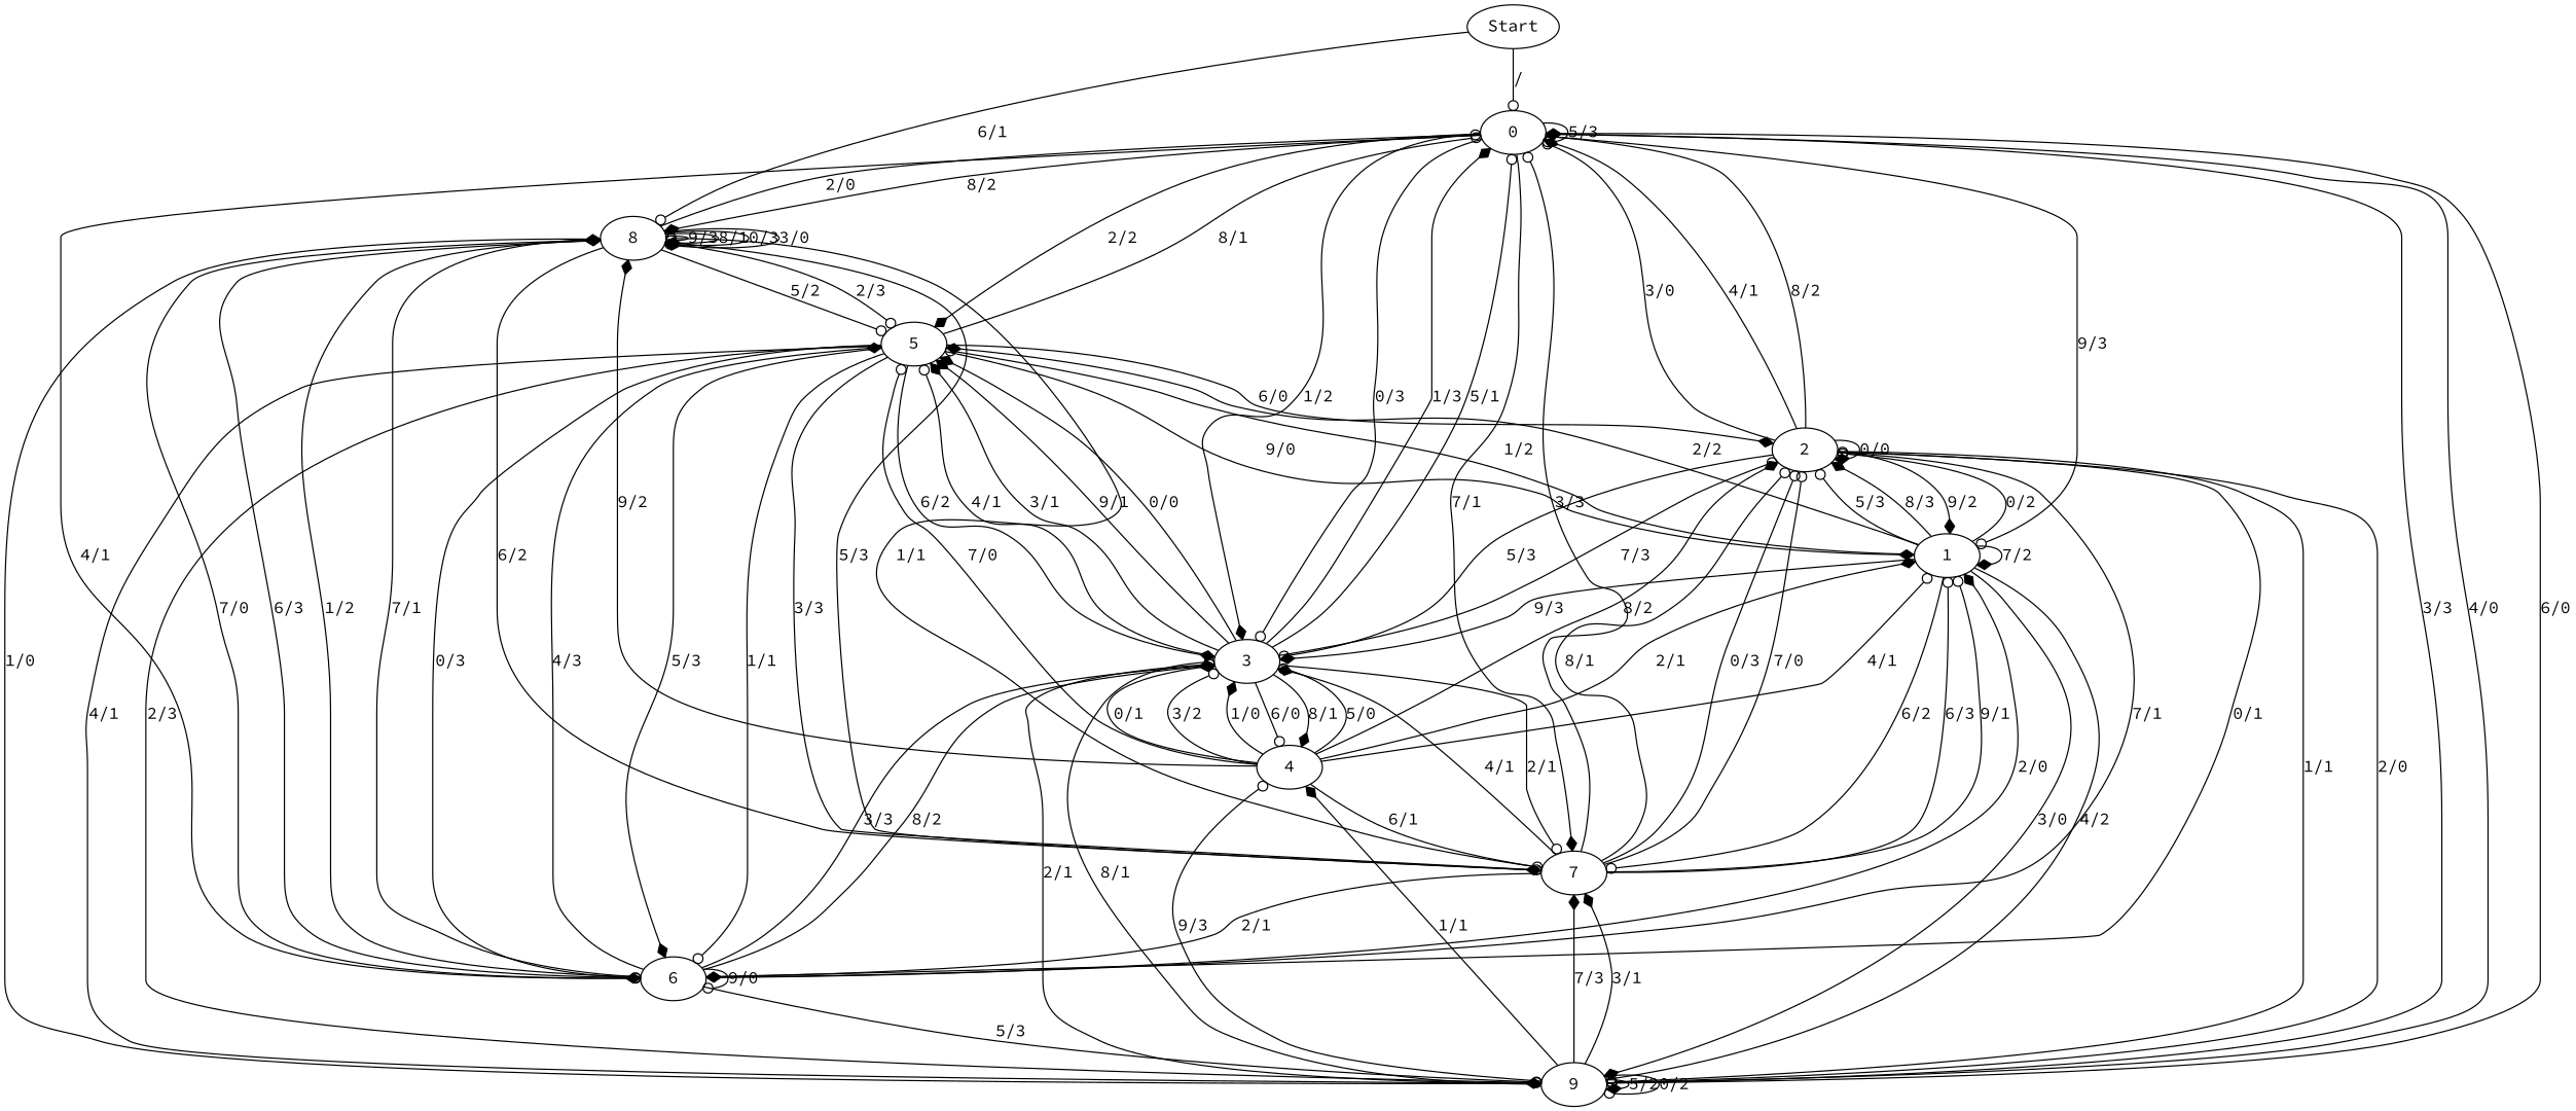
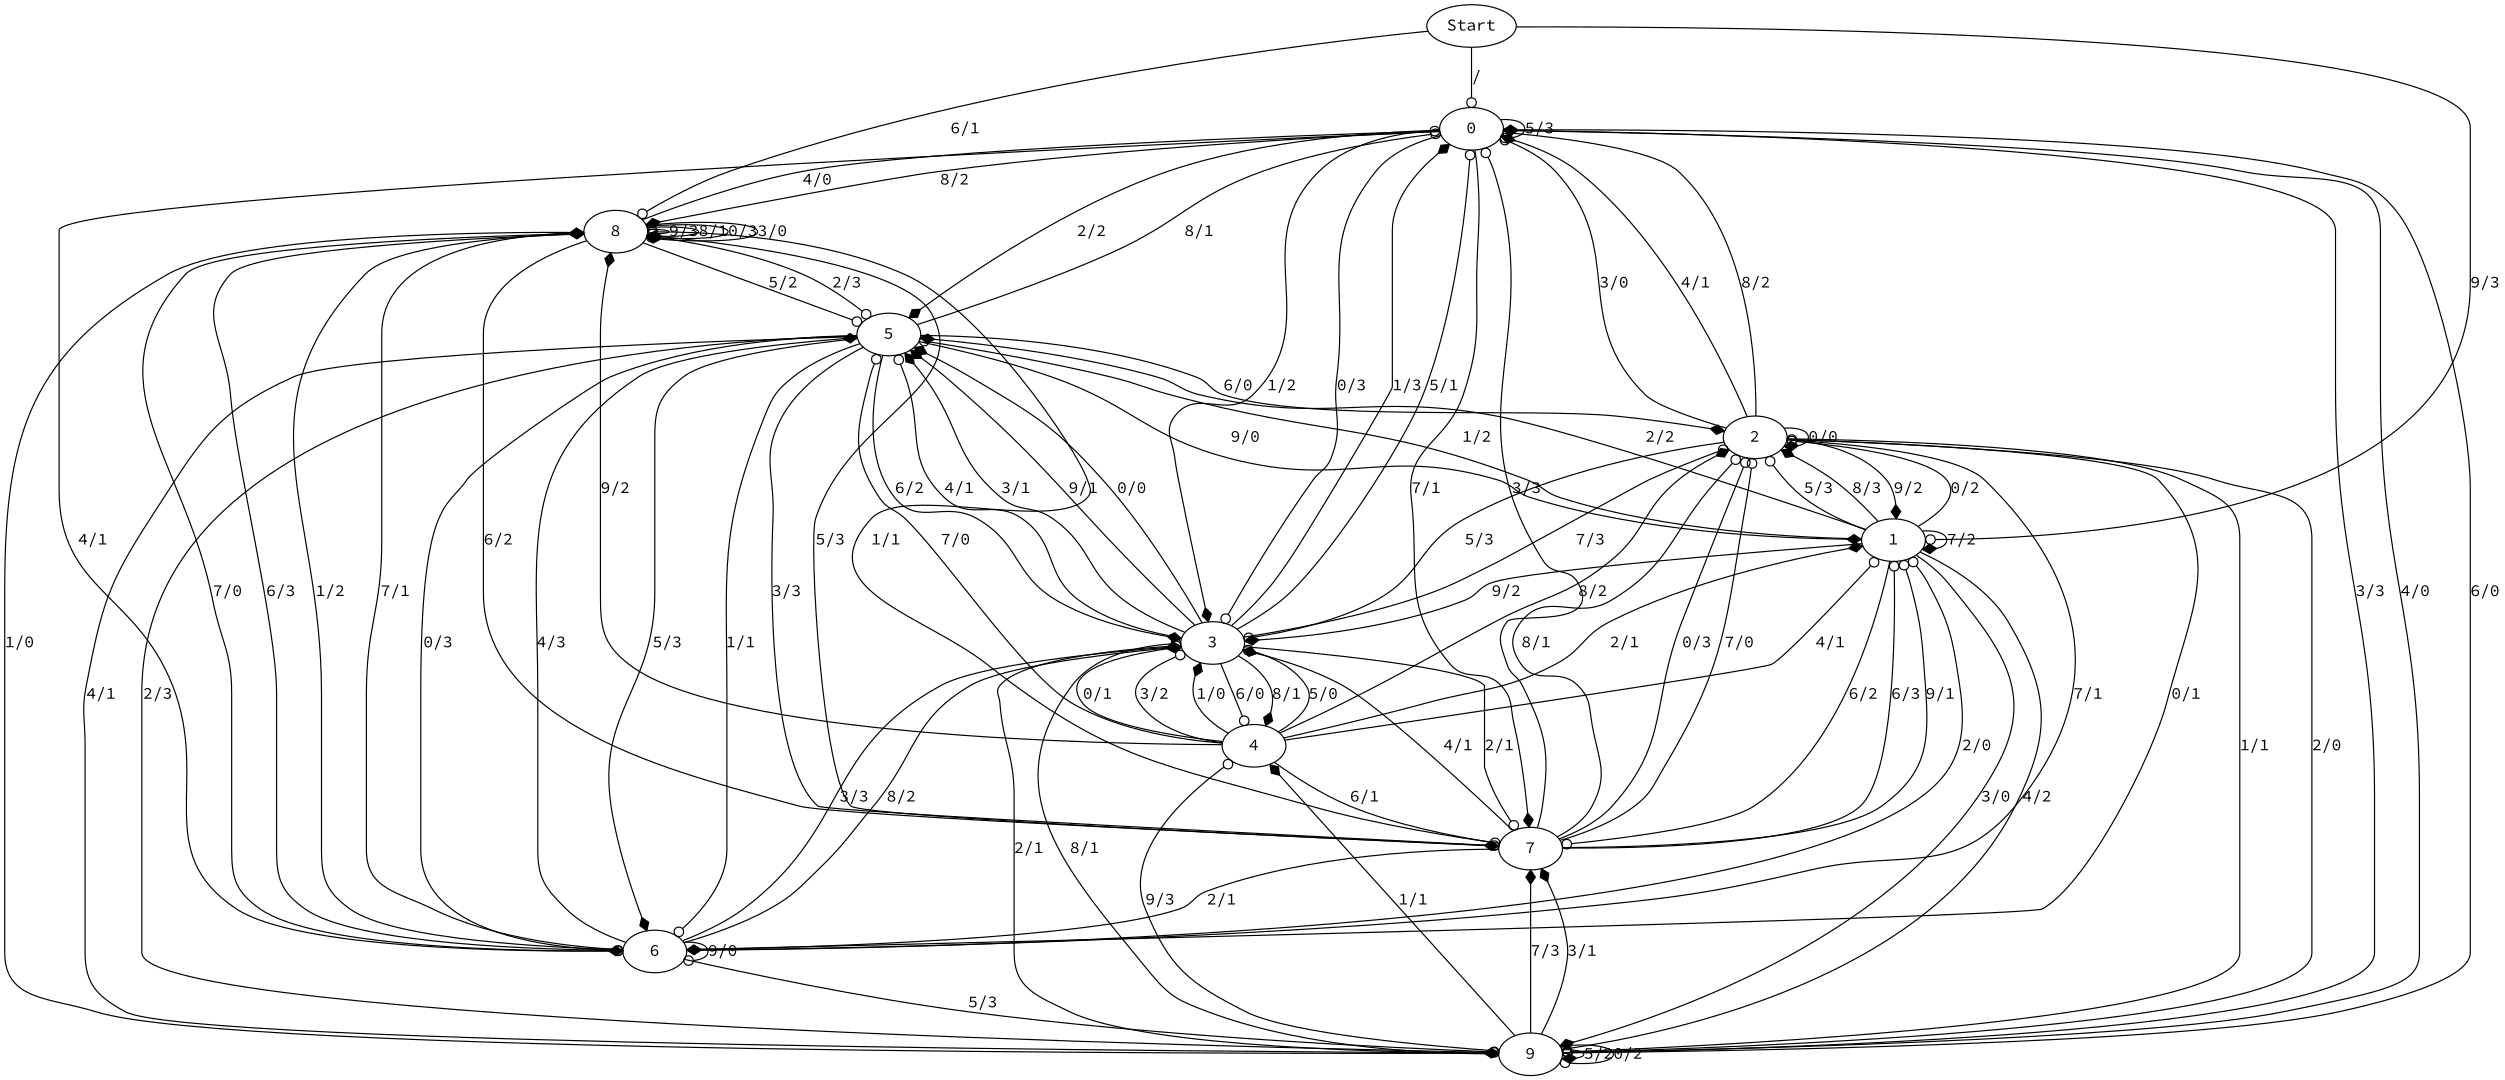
  digraph {
    fontname="Source Code Pro"
    node [fontname="Source Code Pro"]
    edge [arrowhead=odot fontname="Source Code Pro"]
    Start
    0
    8
    6
    3
    9
    7
    1
    5
    2
    4
    Start -> 0 [label="/"]
    Start -> 8 [label="6/1"]
    0 -> 0 [label="5/3"]
    0 -> 8 [arrowhead=diamond label="8/2"]
    0 -> 6 [arrowhead=diamond label="4/1"]
    0 -> 3 [arrowhead=diamond label="1/2"]
    0 -> 3 [label="0/3"]
    0 -> 9 [label="3/3"]
    0 -> 7 [arrowhead=diamond label="7/1"]
-   0 -> 1 [label="9/3"]
+   Start -> 1 [label="9/3"]
    0 -> 5 [arrowhead=diamond label="2/2"]
-   8 -> 0 [label="2/0"]
+   8 -> 0 [label="4/0"]
    8 -> 8 [label="9/3"]
    8 -> 8 [arrowhead=diamond label="8/1"]
    8 -> 8 [label="0/3"]
    8 -> 8 [arrowhead=diamond label="3/0"]
    8 -> 6 [label="7/0"]
    8 -> 9 [arrowhead=diamond label="1/0"]
    8 -> 7 [arrowhead=diamond label="6/2"]
    8 -> 5 [label="5/2"]
    8 -> 5 [label="2/3"]
    6 -> 8 [arrowhead=diamond label="6/3"]
    6 -> 8 [arrowhead=diamond label="1/2"]
    6 -> 8 [arrowhead=diamond label="7/1"]
    6 -> 6 [label="9/0"]
    6 -> 3 [arrowhead=diamond label="3/3"]
    6 -> 3 [arrowhead=diamond label="8/2"]
    6 -> 9 [label="5/3"]
-   6 -> 1 [arrowhead=diamond label="2/0"]
+   6 -> 1 [label="2/0"]
    6 -> 5 [arrowhead=diamond label="4/3"]
    6 -> 2 [label="0/1"]
    3 -> 0 [arrowhead=diamond label="1/3"]
    3 -> 0 [label="5/1"]
    3 -> 7 [label="2/1"]
    3 -> 5 [label="4/1"]
    3 -> 5 [arrowhead=diamond label="3/1"]
    3 -> 5 [arrowhead=diamond label="9/1"]
    3 -> 5 [arrowhead=diamond label="0/0"]
    3 -> 2 [label="7/3"]
    3 -> 4 [label="6/0"]
    3 -> 4 [arrowhead=diamond label="8/1"]
    9 -> 0 [arrowhead=diamond label="4/0"]
    9 -> 0 [arrowhead=diamond label="6/0"]
    9 -> 3 [label="2/1"]
    9 -> 3 [label="8/1"]
    9 -> 9 [arrowhead=diamond label="5/2"]
    9 -> 9 [label="0/2"]
    9 -> 7 [arrowhead=diamond label="3/1"]
    9 -> 7 [arrowhead=diamond label="7/3"]
    9 -> 4 [label="9/3"]
    9 -> 4 [arrowhead=diamond label="1/1"]
    7 -> 0 [label="3/3"]
    7 -> 8 [arrowhead=diamond label="5/3"]
    7 -> 8 [label="1/1"]
    7 -> 6 [arrowhead=diamond label="2/1"]
    7 -> 3 [arrowhead=diamond label="4/1"]
    7 -> 1 [label="6/3"]
    7 -> 1 [label="9/1"]
    7 -> 2 [label="8/1"]
    7 -> 2 [label="0/3"]
    7 -> 2 [label="7/0"]
-   1 -> 3 [arrowhead=diamond label="9/3"]
+   1 -> 3 [arrowhead=diamond label="9/2"]
    1 -> 9 [arrowhead=diamond label="3/0"]
    1 -> 9 [label="4/2"]
    1 -> 7 [label="6/2"]
    1 -> 1 [arrowhead=diamond label="7/2"]
    1 -> 5 [label="1/2"]
    1 -> 5 [arrowhead=diamond label="2/2"]
    1 -> 2 [label="0/2"]
    1 -> 2 [label="5/3"]
    1 -> 2 [arrowhead=diamond label="8/3"]
    5 -> 0 [label="8/1"]
    5 -> 6 [label="0/3"]
    5 -> 6 [arrowhead=diamond label="5/3"]
    5 -> 6 [label="1/1"]
    5 -> 3 [arrowhead=diamond label="6/2"]
    5 -> 9 [arrowhead=diamond label="4/1"]
    5 -> 9 [label="2/3"]
    5 -> 7 [label="3/3"]
    5 -> 1 [arrowhead=diamond label="9/0"]
    5 -> 2 [arrowhead=diamond label="6/0"]
    2 -> 0 [label="8/2"]
    2 -> 0 [label="3/0"]
    2 -> 0 [arrowhead=diamond label="4/1"]
    2 -> 6 [arrowhead=diamond label="7/1"]
    2 -> 3 [label="5/3"]
    2 -> 9 [label="1/1"]
    2 -> 9 [label="2/0"]
    2 -> 1 [arrowhead=diamond label="9/2"]
    2 -> 2 [arrowhead=diamond label="0/0"]
    4 -> 8 [arrowhead=diamond label="9/2"]
    4 -> 3 [label="5/0"]
    4 -> 3 [arrowhead=diamond label="0/1"]
    4 -> 3 [label="3/2"]
    4 -> 3 [arrowhead=diamond label="1/0"]
    4 -> 7 [label="6/1"]
    4 -> 1 [arrowhead=diamond label="2/1"]
    4 -> 1 [label="4/1"]
    4 -> 5 [label="7/0"]
    4 -> 2 [arrowhead=diamond label="8/2"]
  }
